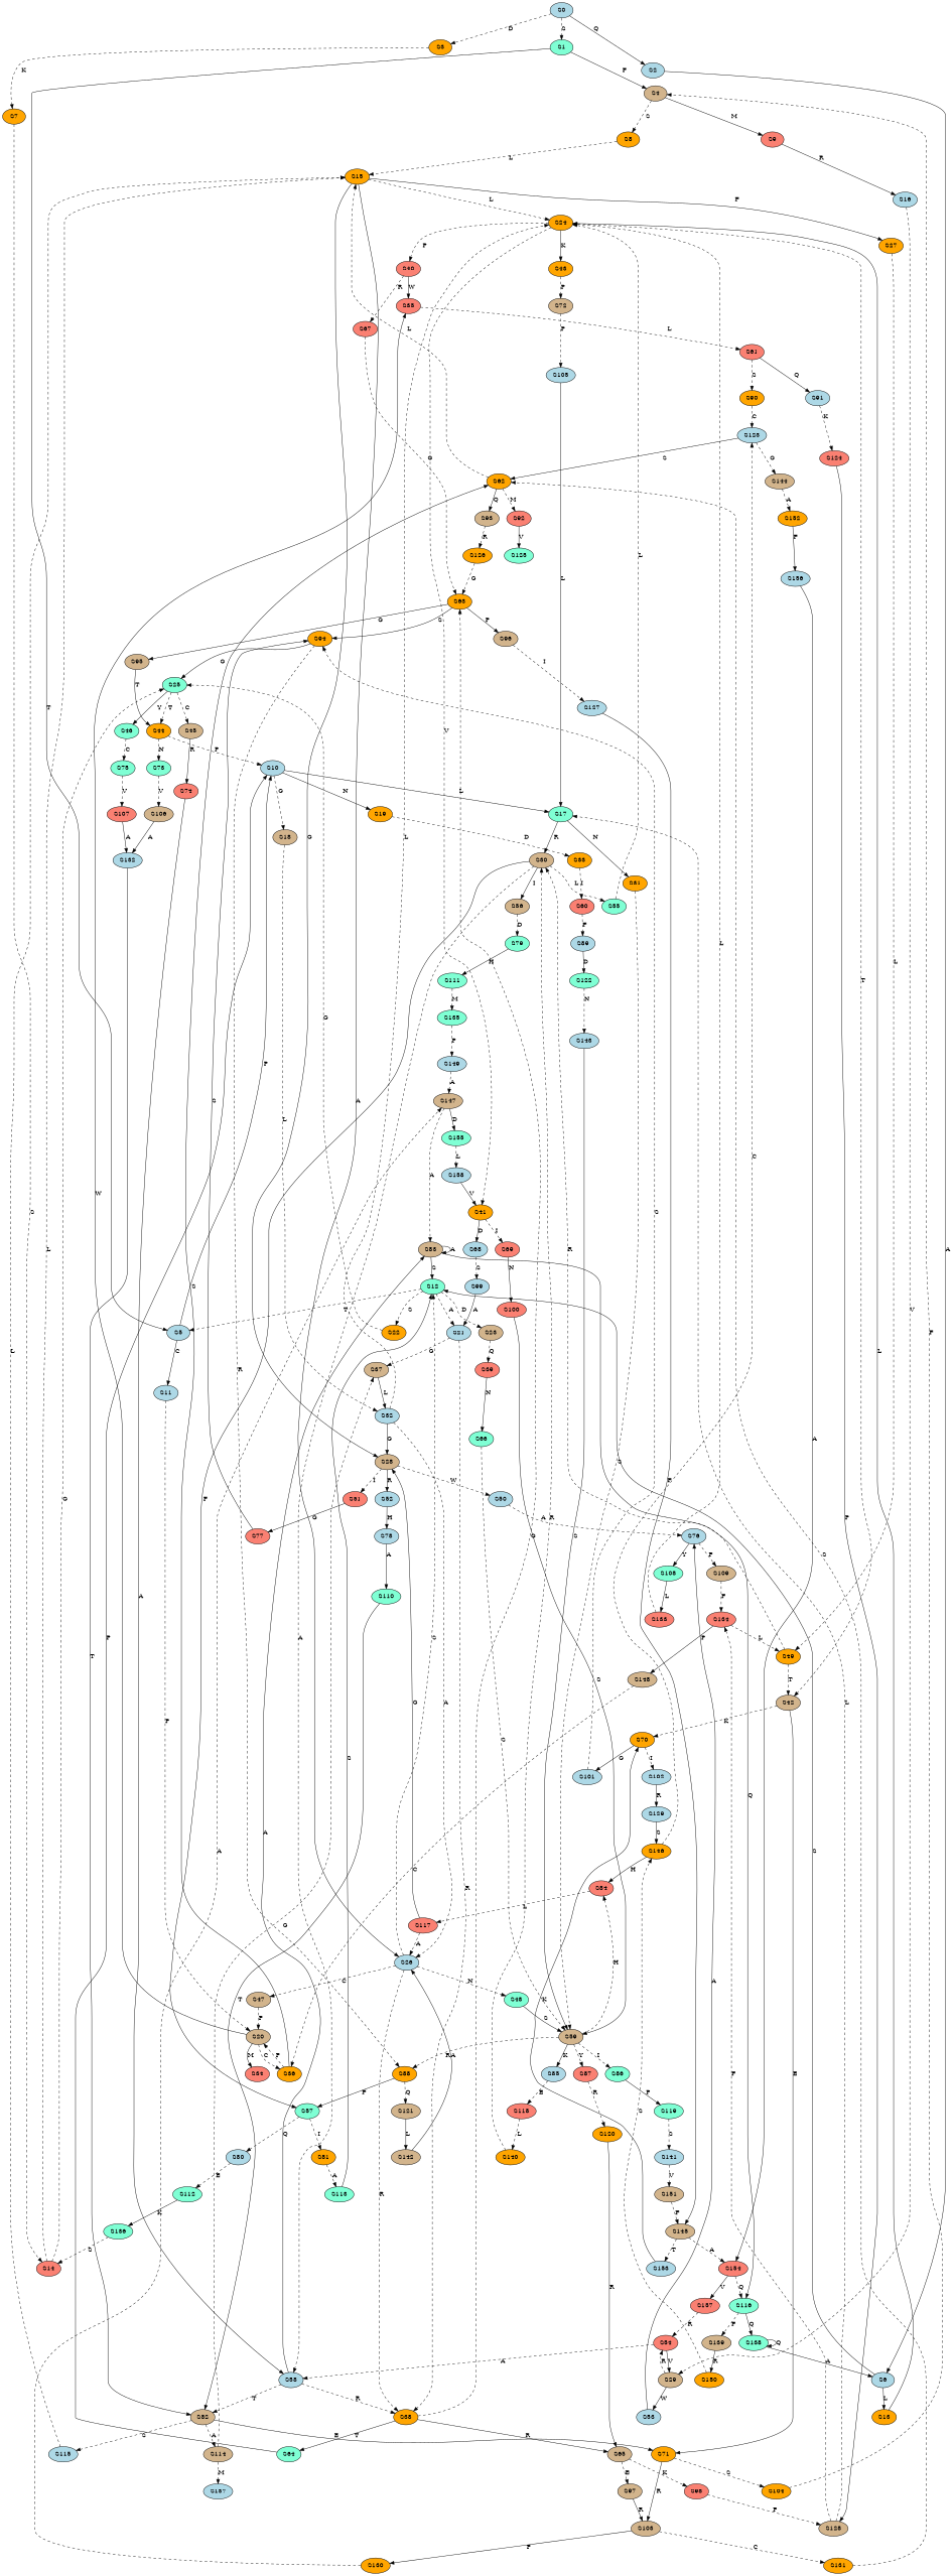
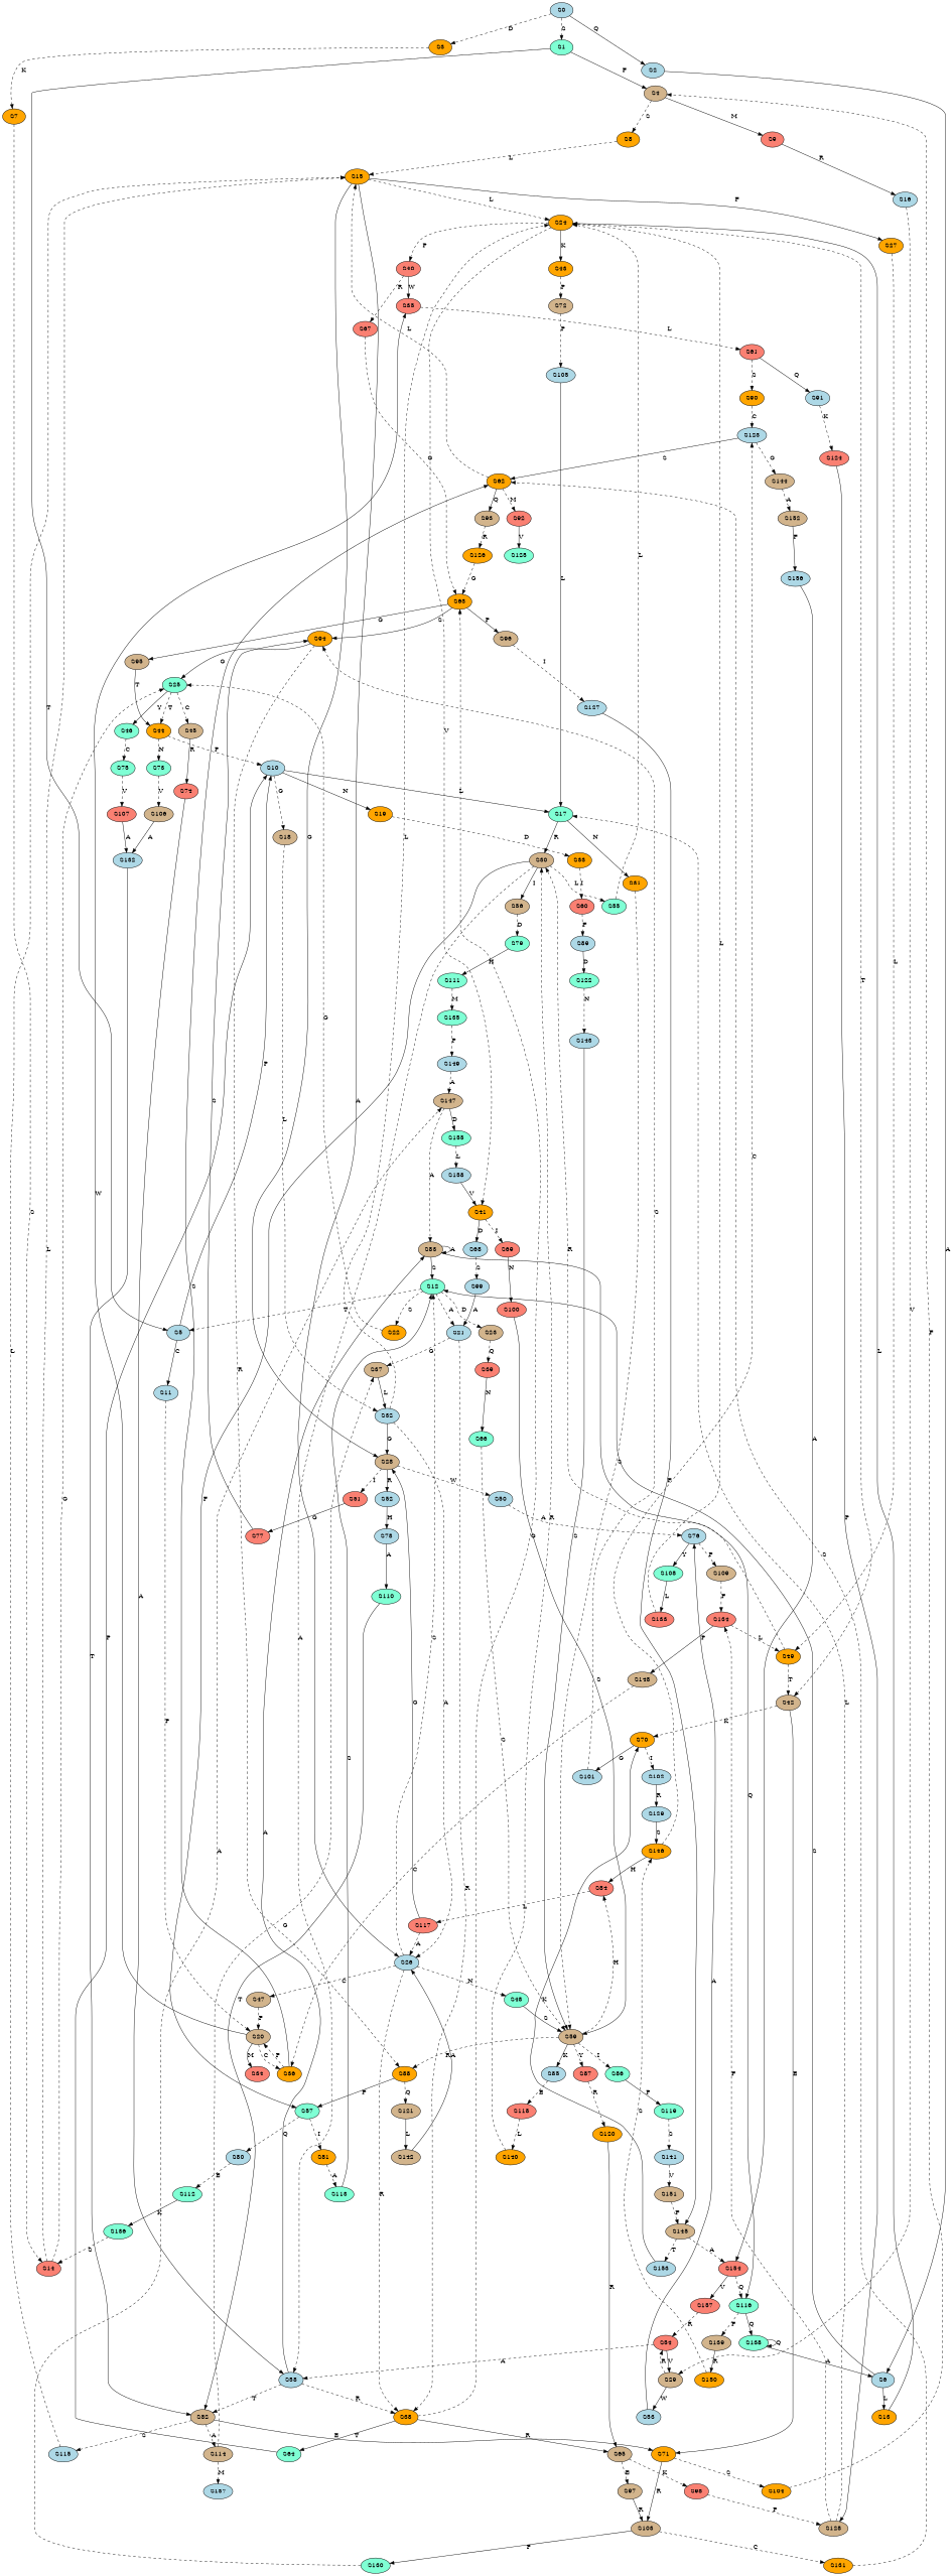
  strict digraph {
    node [fillcolor=lightblue style=filled]
    edge [style=dashed]
    S1 [fillcolor=aquamarine]
    S0
    S2
    S3 [fillcolor=orange]
    S4 [fillcolor=tan]
    S5
    S6
    S7 [fillcolor=orange]
    S8 [fillcolor=orange]
    S9 [fillcolor=salmon]
    S10
    S11
    S12 [fillcolor=aquamarine]
    S13 [fillcolor=orange]
    S14 [fillcolor=salmon]
    S15 [fillcolor=orange]
    S16
    S17 [fillcolor=aquamarine]
    S18 [fillcolor=tan]
    S19 [fillcolor=orange]
    S20 [fillcolor=tan]
    S21
    S22 [fillcolor=orange]
    S23 [fillcolor=tan]
    S24 [fillcolor=orange]
    S25 [fillcolor=aquamarine]
    S26
    S27 [fillcolor=orange]
    S28 [fillcolor=tan]
    S29 [fillcolor=tan]
    S30 [fillcolor=tan]
    S31 [fillcolor=orange]
    S32
    S33 [fillcolor=orange]
    S34 [fillcolor=salmon]
    S35 [fillcolor=salmon]
    S36 [fillcolor=orange]
    S37 [fillcolor=tan]
    S38 [fillcolor=orange]
    S39 [fillcolor=salmon]
    S40 [fillcolor=salmon]
    S41 [fillcolor=orange]
    S42 [fillcolor=tan]
    S43 [fillcolor=orange]
    S44 [fillcolor=orange]
    S45 [fillcolor=tan]
    S46 [fillcolor=aquamarine]
    S47 [fillcolor=tan]
    S48 [fillcolor=aquamarine]
    S49 [fillcolor=orange]
    S50
    S51 [fillcolor=salmon]
    S52
    S53
    S54 [fillcolor=salmon]
    S55 [fillcolor=aquamarine]
    S56 [fillcolor=tan]
    S57 [fillcolor=aquamarine]
    S58
    S59 [fillcolor=tan]
    S60 [fillcolor=salmon]
    S61 [fillcolor=salmon]
    S62 [fillcolor=orange]
    S63 [fillcolor=orange]
    S64 [fillcolor=aquamarine]
    S65 [fillcolor=tan]
    S66 [fillcolor=aquamarine]
    S67 [fillcolor=salmon]
    S68
    S69 [fillcolor=salmon]
    S70 [fillcolor=orange]
    S71 [fillcolor=orange]
    S72 [fillcolor=tan]
    S73 [fillcolor=aquamarine]
    S74 [fillcolor=salmon]
    S75 [fillcolor=aquamarine]
    S76
    S77 [fillcolor=salmon]
    S78
    S79 [fillcolor=aquamarine]
    S80
    S81 [fillcolor=orange]
    S82 [fillcolor=tan]
    S83 [fillcolor=tan]
    S84 [fillcolor=salmon]
    S85
    S86 [fillcolor=aquamarine]
    S87 [fillcolor=salmon]
    S88 [fillcolor=orange]
    S89
    S90 [fillcolor=orange]
    S91
    S92 [fillcolor=salmon]
    S93 [fillcolor=tan]
    S94 [fillcolor=orange]
    S95 [fillcolor=tan]
    S96 [fillcolor=tan]
    S97 [fillcolor=tan]
    S98 [fillcolor=salmon]
    S99
    S100 [fillcolor=salmon]
    S101
    S102
    S103 [fillcolor=tan]
    S104 [fillcolor=orange]
    S105
    S106 [fillcolor=tan]
    S107 [fillcolor=salmon]
    S108 [fillcolor=aquamarine]
    S109 [fillcolor=tan]
    S110 [fillcolor=aquamarine]
    S111 [fillcolor=aquamarine]
    S112 [fillcolor=aquamarine]
    S113 [fillcolor=aquamarine]
    S114 [fillcolor=tan]
    S115
    S116 [fillcolor=aquamarine]
    S117 [fillcolor=salmon]
    S118 [fillcolor=salmon]
    S119 [fillcolor=aquamarine]
    S120 [fillcolor=orange]
    S121 [fillcolor=tan]
    S122 [fillcolor=aquamarine]
    S123
    S124 [fillcolor=salmon]
    S125 [fillcolor=aquamarine]
    S126 [fillcolor=orange]
    S127
    S128 [fillcolor=tan]
    S129
-   S130 [fillcolor=orange]
+   S130 [fillcolor=aquamarine]
    S131 [fillcolor=orange]
    S132
    S133 [fillcolor=salmon]
    S134 [fillcolor=salmon]
    S135 [fillcolor=aquamarine]
    S136 [fillcolor=aquamarine]
    S137
    S138 [fillcolor=aquamarine]
    S139 [fillcolor=tan]
    S140 [fillcolor=orange]
    S141
    S142 [fillcolor=tan]
    S143
    S144 [fillcolor=tan]
    S145 [fillcolor=tan]
    S146 [fillcolor=orange]
    S147 [fillcolor=tan]
    S148 [fillcolor=tan]
    S149
    S150 [fillcolor=orange]
    S151 [fillcolor=tan]
-   S152 [fillcolor=orange]
+   S152 [fillcolor=tan]
    S153
    S154 [fillcolor=salmon]
    S155 [fillcolor=aquamarine]
    S156
    S157 [fillcolor=salmon]
    S158
    S1 -> S4 [label=F style=solid]
    S1 -> S5 [label=T style=solid]
    S0 -> S1 [label=S]
    S0 -> S2 [label=Q style=solid]
    S0 -> S3 [label=D]
    S2 -> S6 [label=A style=solid]
    S3 -> S7 [label=K]
    S4 -> S8 [label=S]
    S4 -> S9 [label=M style=solid]
    S5 -> S10 [label=P style=solid]
    S5 -> S11 [label=C style=solid]
    S6 -> S12 [label=S style=solid]
    S6 -> S13 [label=L style=solid]
    S7 -> S14 [label=S]
    S8 -> S15 [label=L]
    S9 -> S16 [label=R style=solid]
    S10 -> S17 [label=L style=solid]
    S10 -> S18 [label=G]
    S10 -> S19 [label=N style=solid]
    S11 -> S20 [label=P]
    S12 -> S5 [label=T]
    S12 -> S21 [label=A]
    S12 -> S22 [label=S]
    S12 -> S23 [label=D]
    S13 -> S24 [label=L style=solid]
    S14 -> S15 [label=L]
    S14 -> S25 [label=G]
    S15 -> S24 [label=L]
    S15 -> S26 [label=A style=solid]
    S15 -> S27 [label=F style=solid]
    S15 -> S28 [label=G style=solid]
    S16 -> S29 [label=V]
    S17 -> S30 [label=R style=solid]
    S17 -> S31 [label=N style=solid]
    S18 -> S32 [label=L]
    S19 -> S33 [label=D]
    S20 -> S34 [label=M style=solid]
    S20 -> S35 [label=W style=solid]
    S20 -> S36 [label=C]
    S21 -> S37 [label=G]
    S21 -> S38 [label=R]
    S22 -> S25 [label=G]
    S23 -> S39 [label=Q]
    S24 -> S40 [label=P]
    S24 -> S41 [label=V]
    S24 -> S42 [label=T]
    S24 -> S43 [label=K style=solid]
    S25 -> S44 [label=T]
    S25 -> S45 [label=C]
    S25 -> S46 [label=Y style=solid]
    S26 -> S12 [label=S]
    S26 -> S38 [label=R]
    S26 -> S47 [label=C]
    S26 -> S48 [label=N]
    S27 -> S49 [label=L]
    S28 -> S50 [label=W]
    S28 -> S51 [label=I]
    S28 -> S52 [label=R style=solid]
    S29 -> S53 [label=W style=solid]
    S29 -> S54 [label=R]
    S30 -> S55 [label=L]
    S30 -> S56 [label=I style=solid]
    S30 -> S57 [label=F style=solid]
    S30 -> S58 [label=A]
    S31 -> S59 [label=S]
    S32 -> S24 [label=L]
    S32 -> S26 [label=A]
    S32 -> S28 [label=G style=solid]
    S33 -> S60 [label=I]
    S35 -> S61 [label=L]
    S36 -> S20 [label=P]
    S36 -> S62 [label=S style=solid]
    S37 -> S32 [label=L style=solid]
    S38 -> S63 [label=G]
    S38 -> S64 [label=T style=solid]
    S38 -> S65 [label=R style=solid]
    S39 -> S66 [label=N style=solid]
    S40 -> S35 [label=W style=solid]
    S40 -> S67 [label=R]
    S41 -> S68 [label=D style=solid]
    S41 -> S69 [label=I]
    S42 -> S70 [label=K]
    S42 -> S71 [label=E style=solid]
    S43 -> S72 [label=P]
    S44 -> S10 [label=P]
    S44 -> S73 [label=N]
    S45 -> S74 [label=R style=solid]
    S46 -> S75 [label=C]
    S47 -> S20 [label=P]
    S48 -> S59 [label=S style=solid]
    S49 -> S30 [label=R]
    S49 -> S42 [label=T]
    S50 -> S76 [label=A]
    S51 -> S77 [label=G style=solid]
    S52 -> S78 [label=H style=solid]
    S53 -> S76 [label=A style=solid]
    S54 -> S29 [label=V style=solid]
    S54 -> S58 [label=A]
    S55 -> S24 [label=L]
    S56 -> S79 [label=D]
    S57 -> S80 [label=Q]
    S57 -> S81 [label=I]
    S58 -> S38 [label=R]
    S58 -> S82 [label=T]
    S58 -> S83 [label=A style=solid]
    S59 -> S84 [label=H]
    S59 -> S85 [label=K style=solid]
    S59 -> S86 [label=I]
    S59 -> S87 [label=Y]
    S59 -> S88 [label=R]
    S60 -> S89 [label=F]
    S61 -> S90 [label=S]
    S61 -> S91 [label=Q style=solid]
    S62 -> S15 [label=L]
    S62 -> S92 [label=M]
    S62 -> S93 [label=Q style=solid]
    S63 -> S94 [label=S style=solid]
    S63 -> S95 [label=G style=solid]
    S63 -> S96 [label=P style=solid]
    S64 -> S10 [label=P style=solid]
    S65 -> S97 [label=E]
    S65 -> S98 [label=K]
    S66 -> S59 [label=S]
    S67 -> S63 [label=G]
    S68 -> S99 [label=S]
    S69 -> S100 [label=N style=solid]
    S70 -> S101 [label=G style=solid]
    S70 -> S102 [label=I]
    S71 -> S103 [label=R style=solid]
    S71 -> S104 [label=S]
    S72 -> S105 [label=P]
    S73 -> S106 [label=V]
    S74 -> S58 [label=A style=solid]
    S75 -> S107 [label=V]
    S76 -> S108 [label=Y style=solid]
    S76 -> S109 [label=P]
    S77 -> S94 [label=S style=solid]
    S78 -> S110 [label=A style=solid]
    S79 -> S111 [label=H style=solid]
    S80 -> S112 [label=E]
    S81 -> S113 [label=A]
    S82 -> S71 [label=E style=solid]
    S82 -> S114 [label=A]
    S82 -> S115 [label=S]
    S83 -> S12 [label=S style=solid]
    S83 -> S83 [label=A style=solid]
    S83 -> S116 [label=Q style=solid]
    S84 -> S117 [label=L]
    S85 -> S118 [label=E]
    S86 -> S119 [label=P style=solid]
    S87 -> S120 [label=R]
    S88 -> S57 [label=F style=solid]
    S88 -> S121 [label=Q]
    S89 -> S122 [label=D style=solid]
    S90 -> S123 [label=C]
    S91 -> S124 [label=K]
    S92 -> S125 [label=V style=solid]
    S93 -> S126 [label=R]
    S94 -> S25 [label=G style=solid]
    S94 -> S88 [label=R]
    S95 -> S44 [label=T style=solid]
    S96 -> S127 [label=I]
    S97 -> S103 [label=R style=solid]
    S98 -> S128 [label=P]
    S99 -> S21 [label=A style=solid]
    S100 -> S59 [label=S style=solid]
    S101 -> S94 [label=S]
    S102 -> S129 [label=R style=solid]
    S103 -> S130 [label=P style=solid]
    S103 -> S131 [label=C]
    S104 -> S4 [label=F]
    S105 -> S17 [label=L style=solid]
    S106 -> S132 [label=A style=solid]
    S107 -> S132 [label=A style=solid]
    S108 -> S133 [label=L style=solid]
    S109 -> S134 [label=F]
    S110 -> S82 [label=T style=solid]
    S111 -> S135 [label=M]
    S112 -> S136 [label=K style=solid]
    S113 -> S12 [label=S style=solid]
    S114 -> S37 [label=G]
    S114 -> S137 [label=M]
    S115 -> S15 [label=L]
    S116 -> S138 [label=Q style=solid]
    S116 -> S139 [label=F]
    S117 -> S26 [label=A]
    S117 -> S28 [label=G style=solid]
    S118 -> S140 [label=L]
    S119 -> S141 [label=S]
    S120 -> S65 [label=R style=solid]
    S121 -> S142 [label=L style=solid]
    S122 -> S143 [label=N]
    S123 -> S62 [label=S style=solid]
    S123 -> S144 [label=G]
    S124 -> S128 [label=P style=solid]
    S126 -> S63 [label=G]
    S127 -> S145 [label=F style=solid]
    S128 -> S17 [label=L]
    S128 -> S134 [label=F]
    S129 -> S146 [label=S style=solid]
    S130 -> S147 [label=A]
    S131 -> S62 [label=S]
    S132 -> S82 [label=T style=solid]
    S133 -> S24 [label=L]
    S134 -> S49 [label=L]
    S134 -> S148 [label=P style=solid]
    S135 -> S149 [label=P]
    S136 -> S14 [label=S]
    S138 -> S6 [label=A style=solid]
    S138 -> S138 [label=Q style=solid]
    S139 -> S150 [label=R style=solid]
    S140 -> S30 [label=R]
    S141 -> S151 [label=V]
    S142 -> S26 [label=A style=solid]
    S143 -> S59 [label=S style=solid]
    S144 -> S152 [label=A]
    S145 -> S153 [label=T]
    S145 -> S154 [label=A]
    S146 -> S84 [label=H style=solid]
    S146 -> S123 [label=C]
    S147 -> S83 [label=A]
    S147 -> S155 [label=D style=solid]
    S148 -> S36 [label=C]
    S149 -> S147 [label=A]
    S150 -> S146 [label=S]
    S151 -> S145 [label=F]
    S152 -> S156 [label=F style=solid]
    S153 -> S70 [label=K style=solid]
    S154 -> S116 [label=Q]
    S154 -> S157 [label=V style=solid]
    S155 -> S158 [label=L]
    S156 -> S154 [label=A style=solid]
    S157 -> S54 [label=R]
    S158 -> S41 [label=V style=solid]
  }
